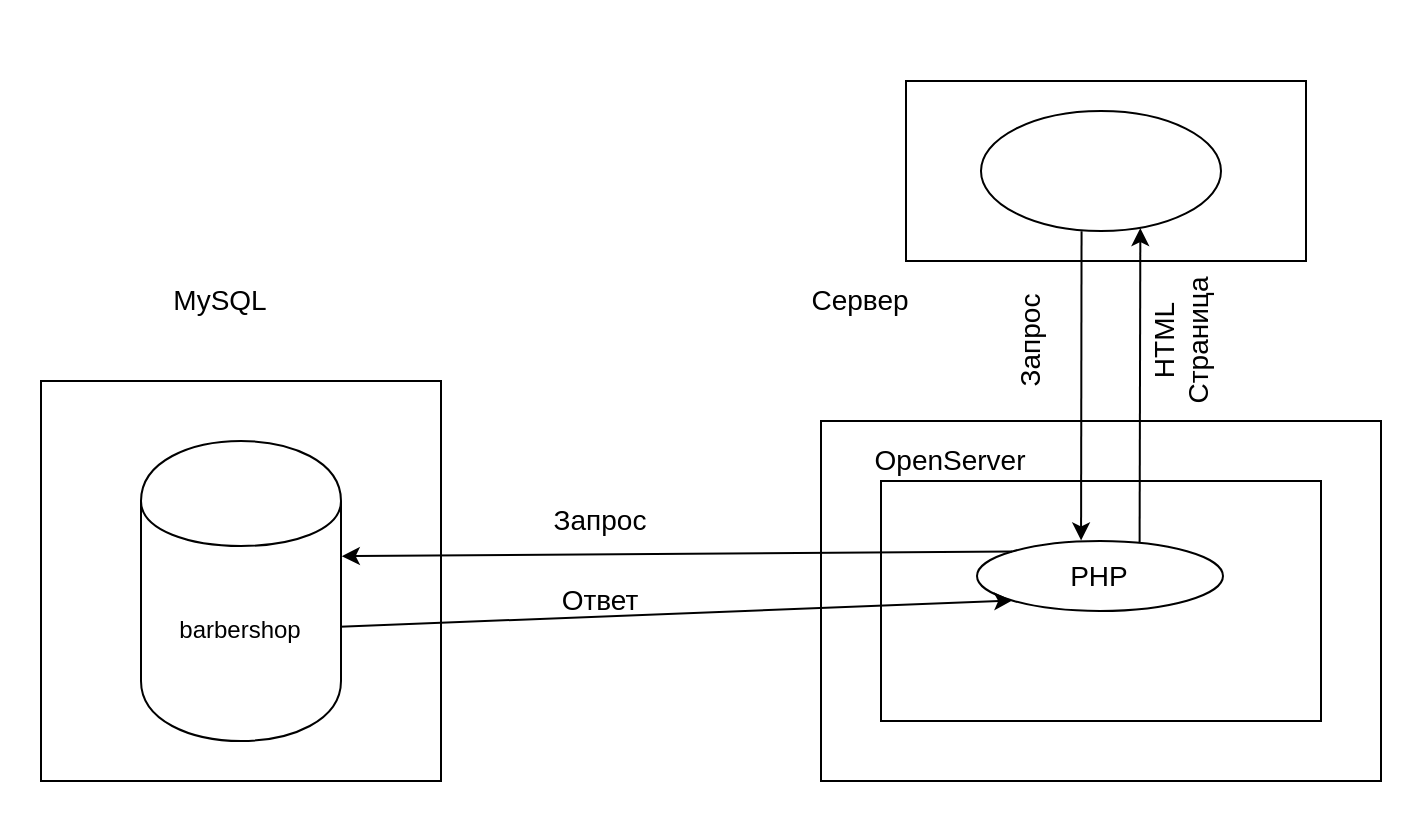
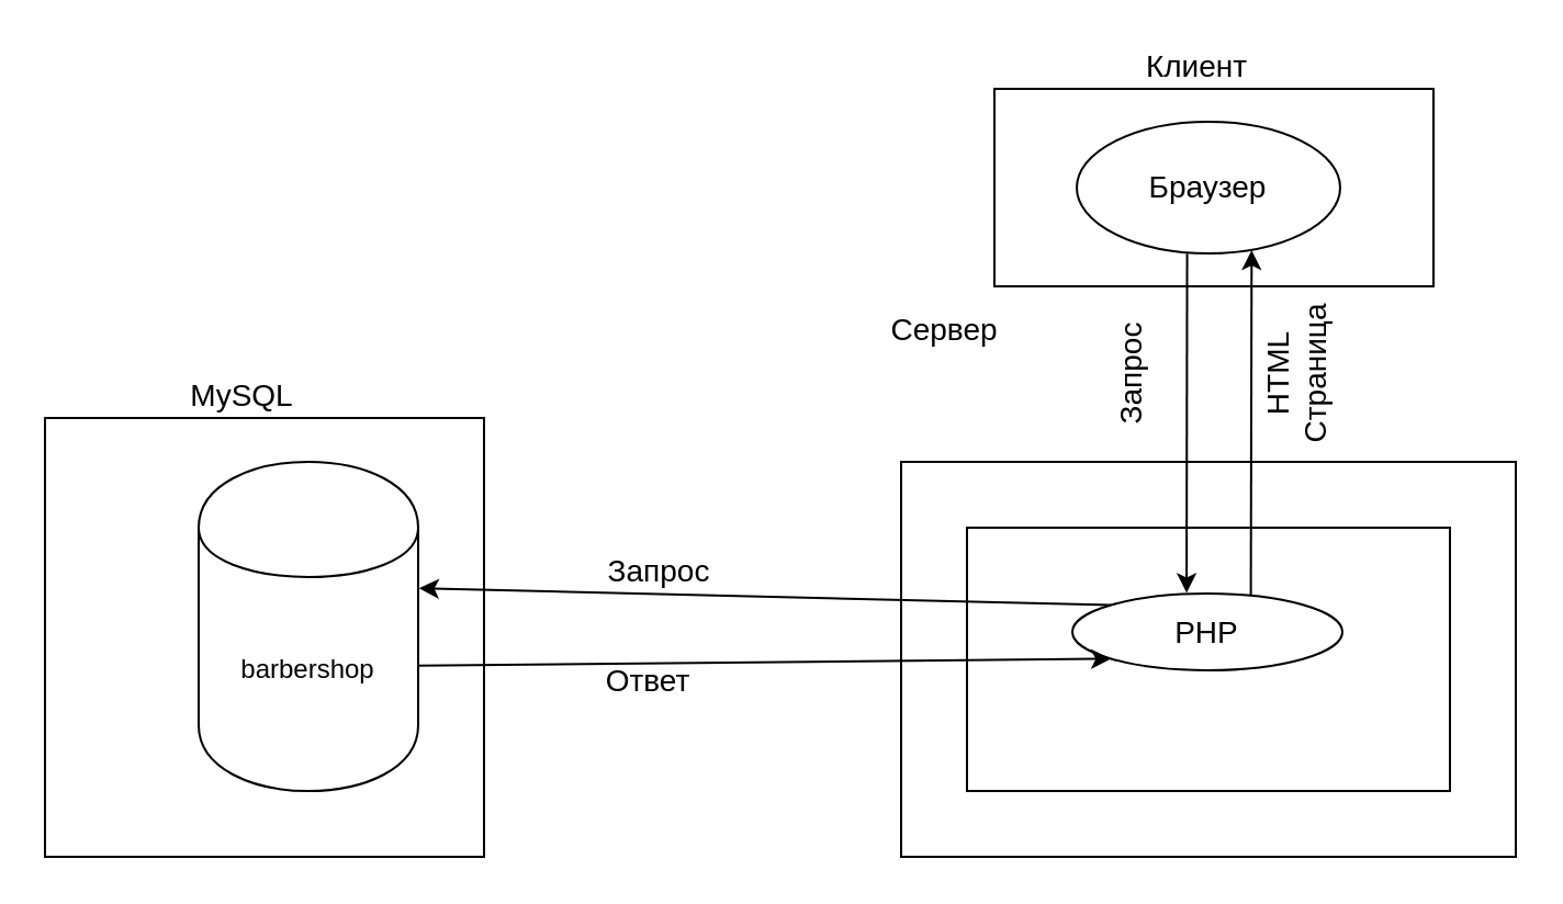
  <mxCell id="0" />
  <mxCell id="1" parent="0" />
  <mxCell id="2" value="" style="rounded=0;whiteSpace=wrap;html=1;fillColor=none;fontFamily=Helvetica;fontSize=14;" parent="1" vertex="1"><mxGeometry x="452.5" y="40" width="200" height="90" as="geometry" /></mxCell>
  <mxCell id="3" value="" style="rounded=0;whiteSpace=wrap;html=1;fillColor=none;fontFamily=Helvetica;fontSize=14;" parent="1" vertex="1"><mxGeometry x="410" y="210" width="280" height="180" as="geometry" /></mxCell>
  <mxCell id="4" value="" style="rounded=0;whiteSpace=wrap;html=1;fillColor=none;fontFamily=Helvetica;fontSize=14;" parent="1" vertex="1"><mxGeometry x="440" y="240" width="220" height="120" as="geometry" /></mxCell>
  <mxCell id="5" value="" style="rounded=0;whiteSpace=wrap;html=1;fillColor=none;fontFamily=Helvetica;fontSize=14;" parent="1" vertex="1"><mxGeometry x="20" y="190" width="200" height="200" as="geometry" /></mxCell>
  <mxCell id="6" value="" style="ellipse;whiteSpace=wrap;html=1;fontFamily=Helvetica;fontSize=14;" parent="1" vertex="1"><mxGeometry x="490" y="55" width="120" height="60" as="geometry" /></mxCell>
  <mxCell id="7" value="PHP" style="ellipse;whiteSpace=wrap;html=1;fillColor=none;fontFamily=Helvetica;fontSize=14;" parent="1" vertex="1"><mxGeometry x="488" y="270" width="123" height="35" as="geometry" /></mxCell>
  <mxCell id="8" value="" style="endArrow=classic;html=1;entryX=1.004;entryY=0.384;entryDx=0;entryDy=0;entryPerimeter=0;fontFamily=Helvetica;fontSize=14;exitX=0;exitY=0;exitDx=0;exitDy=0;" parent="1" target="21" edge="1" source="7"><mxGeometry width="50" height="50" relative="1" as="geometry"><mxPoint x="495" y="268" as="sourcePoint" /><mxPoint x="180" y="267.5" as="targetPoint" /></mxGeometry></mxCell>
  <mxCell id="9" value="" style="endArrow=classic;html=1;exitX=0.994;exitY=0.619;exitDx=0;exitDy=0;exitPerimeter=0;fontFamily=Helvetica;fontSize=14;entryX=0;entryY=1;entryDx=0;entryDy=0;" parent="1" source="21" edge="1" target="7"><mxGeometry width="50" height="50" relative="1" as="geometry"><mxPoint x="179.04" y="302" as="sourcePoint" /><mxPoint x="490" y="302" as="targetPoint" /></mxGeometry></mxCell>
  <mxCell id="10" value="" style="endArrow=none;html=1;entryX=0.419;entryY=1.003;entryDx=0;entryDy=0;entryPerimeter=0;fontFamily=Helvetica;fontSize=14;exitX=0.423;exitY=-0.009;exitDx=0;exitDy=0;exitPerimeter=0;startArrow=classic;startFill=1;endFill=0;" parent="1" target="6" edge="1" source="7"><mxGeometry width="50" height="50" relative="1" as="geometry"><mxPoint x="540" y="250" as="sourcePoint" /><mxPoint x="540" y="130" as="targetPoint" /></mxGeometry></mxCell>
  <mxCell id="11" value="" style="endArrow=none;html=1;fontFamily=Helvetica;fontSize=14;entryX=0.661;entryY=0.03;entryDx=0;entryDy=0;entryPerimeter=0;exitX=0.664;exitY=0.976;exitDx=0;exitDy=0;exitPerimeter=0;endFill=0;startArrow=classic;startFill=1;" parent="1" edge="1" target="7" source="6"><mxGeometry width="50" height="50" relative="1" as="geometry"><mxPoint x="570" y="120" as="sourcePoint" /><mxPoint x="570" y="250" as="targetPoint" /></mxGeometry></mxCell>
  <mxCell id="12" value="Запрос" style="text;html=1;strokeColor=none;fillColor=none;align=center;verticalAlign=middle;whiteSpace=wrap;rounded=0;fontFamily=Helvetica;fontSize=14;" parent="1" vertex="1"><mxGeometry x="280" y="250" width="40" height="20" as="geometry" /></mxCell>
- <mxCell id="13" value="Ответ" style="text;html=1;strokeColor=none;fillColor=none;align=center;verticalAlign=middle;whiteSpace=wrap;rounded=0;fontFamily=Helvetica;fontSize=14;" parent="1" vertex="1"><mxGeometry x="280" y="290" width="40" height="20" as="geometry" /></mxCell>
+ <mxCell id="13" value="Ответ" style="text;html=1;strokeColor=none;fillColor=none;align=center;verticalAlign=middle;whiteSpace=wrap;rounded=0;fontFamily=Helvetica;fontSize=14;" parent="1" vertex="1"><mxGeometry x="275" y="300" width="40" height="20" as="geometry" /></mxCell>
  <mxCell id="14" value="Запрос" style="text;html=1;strokeColor=none;fillColor=none;align=center;verticalAlign=middle;whiteSpace=wrap;rounded=0;rotation=-90;fontFamily=Helvetica;fontSize=14;" parent="1" vertex="1"><mxGeometry x="495" y="160" width="40" height="20" as="geometry" /></mxCell>
  <mxCell id="15" value="HTML Страница" style="text;html=1;strokeColor=none;fillColor=none;align=center;verticalAlign=middle;whiteSpace=wrap;rounded=0;rotation=-90;fontFamily=Helvetica;fontSize=14;" parent="1" vertex="1"><mxGeometry x="570" y="160" width="40" height="20" as="geometry" /></mxCell>
- <mxCell id="18" value="MySQL" style="text;html=1;strokeColor=none;fillColor=none;align=center;verticalAlign=middle;whiteSpace=wrap;rounded=0;fontFamily=Helvetica;fontSize=14;" parent="1" vertex="1"><mxGeometry x="90" y="140" width="40" height="20" as="geometry" /></mxCell>
+ <mxCell id="16" value="Браузер" style="text;html=1;strokeColor=none;fillColor=none;align=center;verticalAlign=middle;whiteSpace=wrap;rounded=0;fontFamily=Helvetica;fontSize=14;" parent="1" vertex="1"><mxGeometry x="530" y="75" width="40" height="20" as="geometry" /></mxCell>
+ <mxCell id="17" value="Клиент" style="text;html=1;strokeColor=none;fillColor=none;align=center;verticalAlign=middle;whiteSpace=wrap;rounded=0;fontFamily=Helvetica;fontSize=14;" parent="1" vertex="1"><mxGeometry x="525" y="20" width="40" height="20" as="geometry" /></mxCell>
+ <mxCell id="18" value="MySQL" style="text;html=1;strokeColor=none;fillColor=none;align=center;verticalAlign=middle;whiteSpace=wrap;rounded=0;fontFamily=Helvetica;fontSize=14;" parent="1" vertex="1"><mxGeometry x="90" y="170" width="40" height="20" as="geometry" /></mxCell>
  <mxCell id="19" value="Сервер" style="text;html=1;strokeColor=none;fillColor=none;align=center;verticalAlign=middle;whiteSpace=wrap;rounded=0;fontFamily=Helvetica;fontSize=14;" parent="1" vertex="1"><mxGeometry x="410" y="140" width="40" height="20" as="geometry" /></mxCell>
- <mxCell id="20" value="OpenServer" style="text;html=1;strokeColor=none;fillColor=none;align=center;verticalAlign=middle;whiteSpace=wrap;rounded=0;fontFamily=Helvetica;fontSize=14;" parent="1" vertex="1"><mxGeometry x="455" y="220" width="40" height="20" as="geometry" /></mxCell>
- <mxCell id="21" value="barbershop" style="shape=cylinder;whiteSpace=wrap;html=1;boundedLbl=1;backgroundOutline=1;" vertex="1" parent="1"><mxGeometry x="70" y="220" width="100" height="150" as="geometry" /></mxCell>
+ <mxCell id="21" value="barbershop" style="shape=cylinder;whiteSpace=wrap;html=1;boundedLbl=1;backgroundOutline=1;" vertex="1" parent="1"><mxGeometry x="90" y="210" width="100" height="150" as="geometry" /></mxCell>
